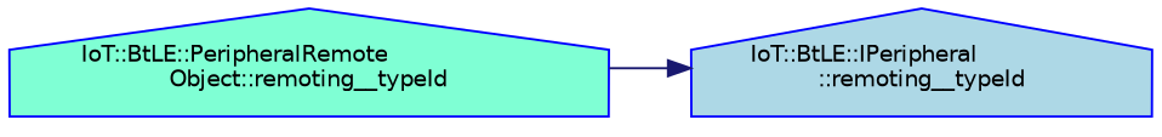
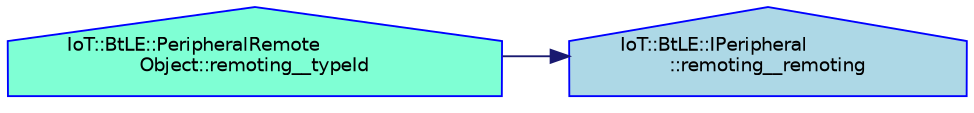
  digraph {
    rankdir=LR
    node [color=blue fontname=Helvetica fontsize=10 shape=house style=filled]
    n1 [fillcolor=aquamarine fontcolor=black height=0.2 label="IoT::BtLE::PeripheralRemote\lObject::remoting__typeId" width=0.4]
-   n2 [fillcolor=lightblue height=0.2 label="IoT::BtLE::IPeripheral\l::remoting__typeId" width=0.4]
+   n2 [fillcolor=lightblue height=0.2 label="IoT::BtLE::IPeripheral\l::remoting__remoting" width=0.4]
    n1 -> n2 [color=midnightblue fontname=Helvetica fontsize=10 labelfontname=Helvetica labelfontsize=10 style=solid]
  }
